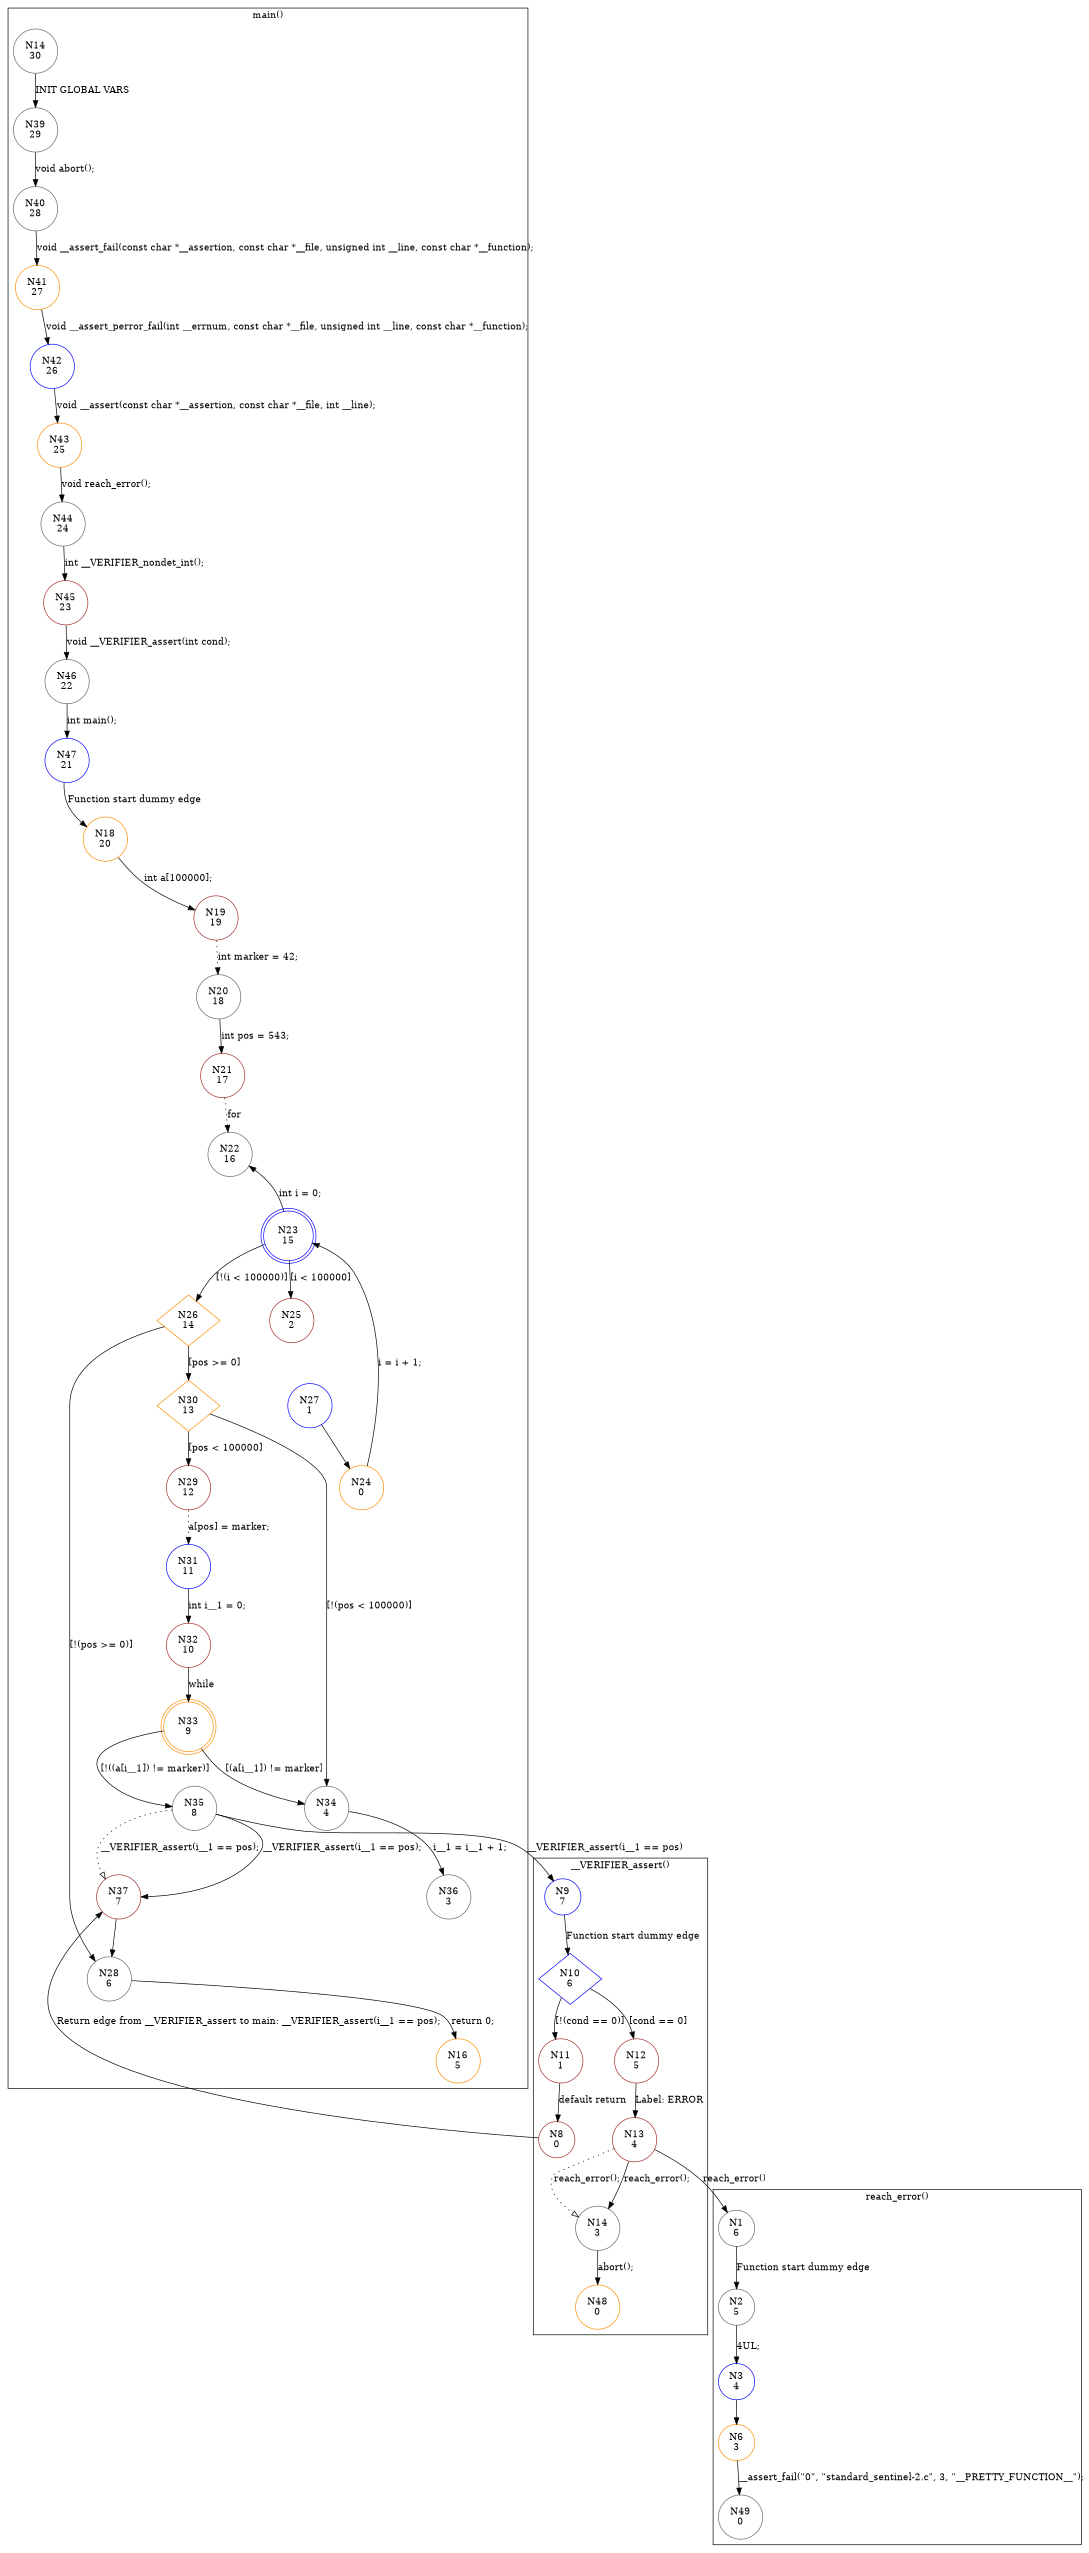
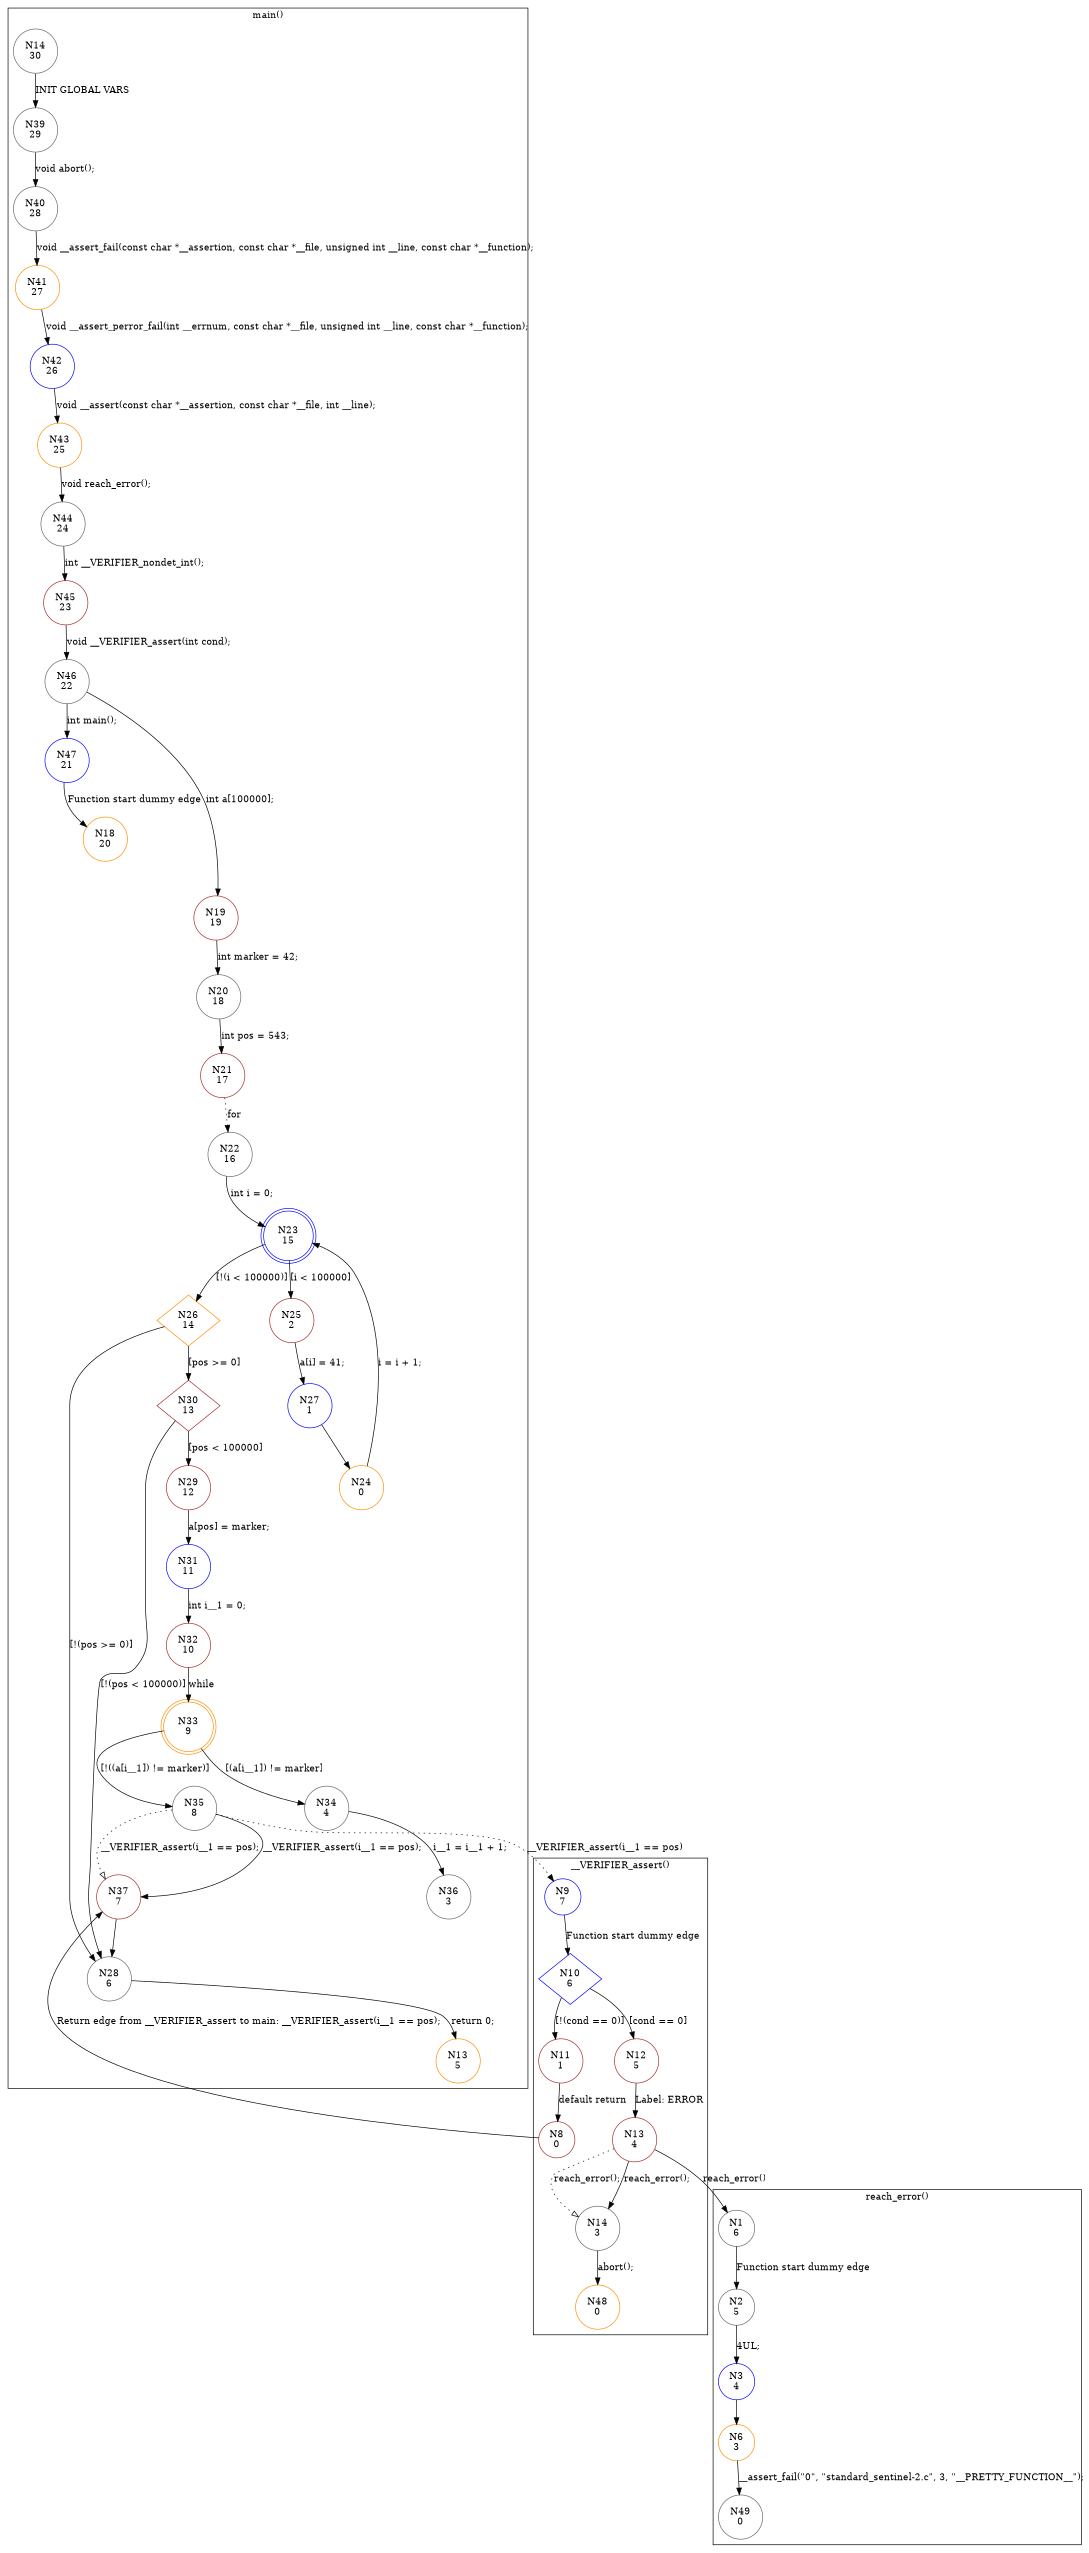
  digraph {
    node [color=gray40 shape=circle]
    n1 [color=blue label="N9\n7"]
    n2 [color=blue label="N10\n6" shape=diamond]
    n3 [color=brown label="N11\n1"]
    n4 [color=brown label="N12\n5"]
    n5 [color=brown label="N8\n0"]
    n6 [color=brown label="N13\n4"]
    n7 [label="N14\n3"]
    n8 [color=darkorange label="N48\n0"]
    n9 [label="N14\n30"]
    n10 [label="N39\n29"]
    n11 [label="N40\n28"]
    n12 [color=darkorange label="N41\n27"]
    n13 [color=blue label="N42\n26"]
    n14 [color=darkorange label="N43\n25"]
    n15 [label="N44\n24"]
    n16 [color=brown label="N45\n23"]
    n17 [label="N46\n22"]
    n18 [color=blue label="N47\n21"]
    n19 [color=darkorange label="N18\n20"]
    n20 [color=brown label="N19\n19"]
    n21 [label="N20\n18"]
    n22 [color=brown label="N21\n17"]
    n23 [label="N22\n16"]
    n24 [color=blue label="N23\n15" shape=doublecircle]
    n25 [color=darkorange label="N26\n14" shape=diamond]
    n26 [color=brown label="N25\n2"]
    n27 [label="N28\n6"]
-   n28 [color=darkorange label="N30\n13" shape=diamond]
-   n29 [color=darkorange label="N16\n5"]
+   n28 [color=brown label="N30\n13" shape=diamond]
+   n29 [color=darkorange label="N13\n5"]
    n30 [color=brown label="N29\n12"]
    n31 [color=blue label="N31\n11"]
    n32 [color=brown label="N32\n10"]
    n33 [color=darkorange label="N33\n9" shape=doublecircle]
    n34 [label="N35\n8"]
    n35 [label="N34\n4"]
    n36 [color=brown label="N37\n7"]
    n37 [label="N36\n3"]
    n38 [color=blue label="N27\n1"]
    n39 [color=darkorange label="N24\n0"]
    n40 [label="N1\n6"]
    n41 [label="N2\n5"]
    n42 [color=blue label="N3\n4"]
    n43 [color=darkorange label="N6\n3"]
    n44 [label="N49\n0"]
    subgraph cluster_1 {
      label="__VERIFIER_assert()"
      n1
      n2
      n3
      n4
      n5
      n6
      n7
      n8
    }
    subgraph cluster_2 {
      label="main()"
      n9
      n10
      n11
      n12
      n13
      n14
      n15
      n16
      n17
      n18
      n19
      n20
      n21
      n22
      n23
      n24
      n25
      n26
      n27
      n28
      n29
      n30
      n31
      n32
      n33
      n34
      n35
      n36
      n37
      n38
      n39
    }
    subgraph cluster_3 {
      label="reach_error()"
      n40
      n41
      n42
      n43
      n44
    }
    n1 -> n2 [label="Function start dummy edge"]
    n2 -> n3 [label="[!(cond == 0)]"]
    n2 -> n4 [label="[cond == 0]"]
    n3 -> n5 [label="default return"]
    n4 -> n6 [label="Label: ERROR"]
    n5 -> n36 [label="Return edge from __VERIFIER_assert to main: __VERIFIER_assert(i__1 == pos);"]
    n6 -> n7 [arrowhead=empty label="reach_error();" style=dotted]
    n6 -> n7 [label="reach_error();"]
    n6 -> n40 [label="reach_error()"]
    n7 -> n8 [label="abort();"]
    n9 -> n10 [label="INIT GLOBAL VARS"]
    n10 -> n11 [label="void abort();"]
    n11 -> n12 [label="void __assert_fail(const char *__assertion, const char *__file, unsigned int __line, const char *__function);"]
    n12 -> n13 [label="void __assert_perror_fail(int __errnum, const char *__file, unsigned int __line, const char *__function);"]
    n13 -> n14 [label="void __assert(const char *__assertion, const char *__file, int __line);"]
    n14 -> n15 [label="void reach_error();"]
    n15 -> n16 [label="int __VERIFIER_nondet_int();"]
    n16 -> n17 [label="void __VERIFIER_assert(int cond);"]
    n17 -> n18 [label="int main();"]
    n18 -> n19 [label="Function start dummy edge"]
-   n19 -> n20 [label="int a[100000];"]
-   n20 -> n21 [label="int marker = 42;" style=dotted]
+   n17 -> n20 [label="int a[100000];"]
+   n20 -> n21 [label="int marker = 42;"]
    n21 -> n22 [label="int pos = 543;"]
    n22 -> n23 [label=for style=dotted]
-   n24 -> n23 [label="int i = 0;"]
+   n23 -> n24 [label="int i = 0;"]
    n24 -> n25 [label="[!(i < 100000)]"]
    n24 -> n26 [label="[i < 100000]"]
    n25 -> n27 [label="[!(pos >= 0)]"]
    n25 -> n28 [label="[pos >= 0]"]
+   n26 -> n38 [label="a[i] = 41;"]
    n27 -> n29 [label="return 0;"]
-   n28 -> n35 [label="[!(pos < 100000)]"]
+   n28 -> n27 [label="[!(pos < 100000)]"]
    n28 -> n30 [label="[pos < 100000]"]
-   n30 -> n31 [label="a[pos] = marker;" style=dotted]
+   n30 -> n31 [label="a[pos] = marker;"]
    n31 -> n32 [label="int i__1 = 0;"]
    n32 -> n33 [label=while]
    n33 -> n34 [label="[!((a[i__1]) != marker)]"]
    n33 -> n35 [label="[(a[i__1]) != marker]"]
-   n34 -> n1 [label="__VERIFIER_assert(i__1 == pos)"]
+   n34 -> n1 [label="__VERIFIER_assert(i__1 == pos)" style=dotted]
    n34 -> n36 [arrowhead=empty label="__VERIFIER_assert(i__1 == pos);" style=dotted]
    n34 -> n36 [label="__VERIFIER_assert(i__1 == pos);"]
    n35 -> n37 [label="i__1 = i__1 + 1;"]
    n36 -> n27
    n38 -> n39
    n39 -> n24 [label="i = i + 1;"]
    n40 -> n41 [label="Function start dummy edge"]
    n41 -> n42 [label="4UL;"]
    n42 -> n43
    n43 -> n44 [label="__assert_fail(\"0\", \"standard_sentinel-2.c\", 3, \"__PRETTY_FUNCTION__\");"]
  }
